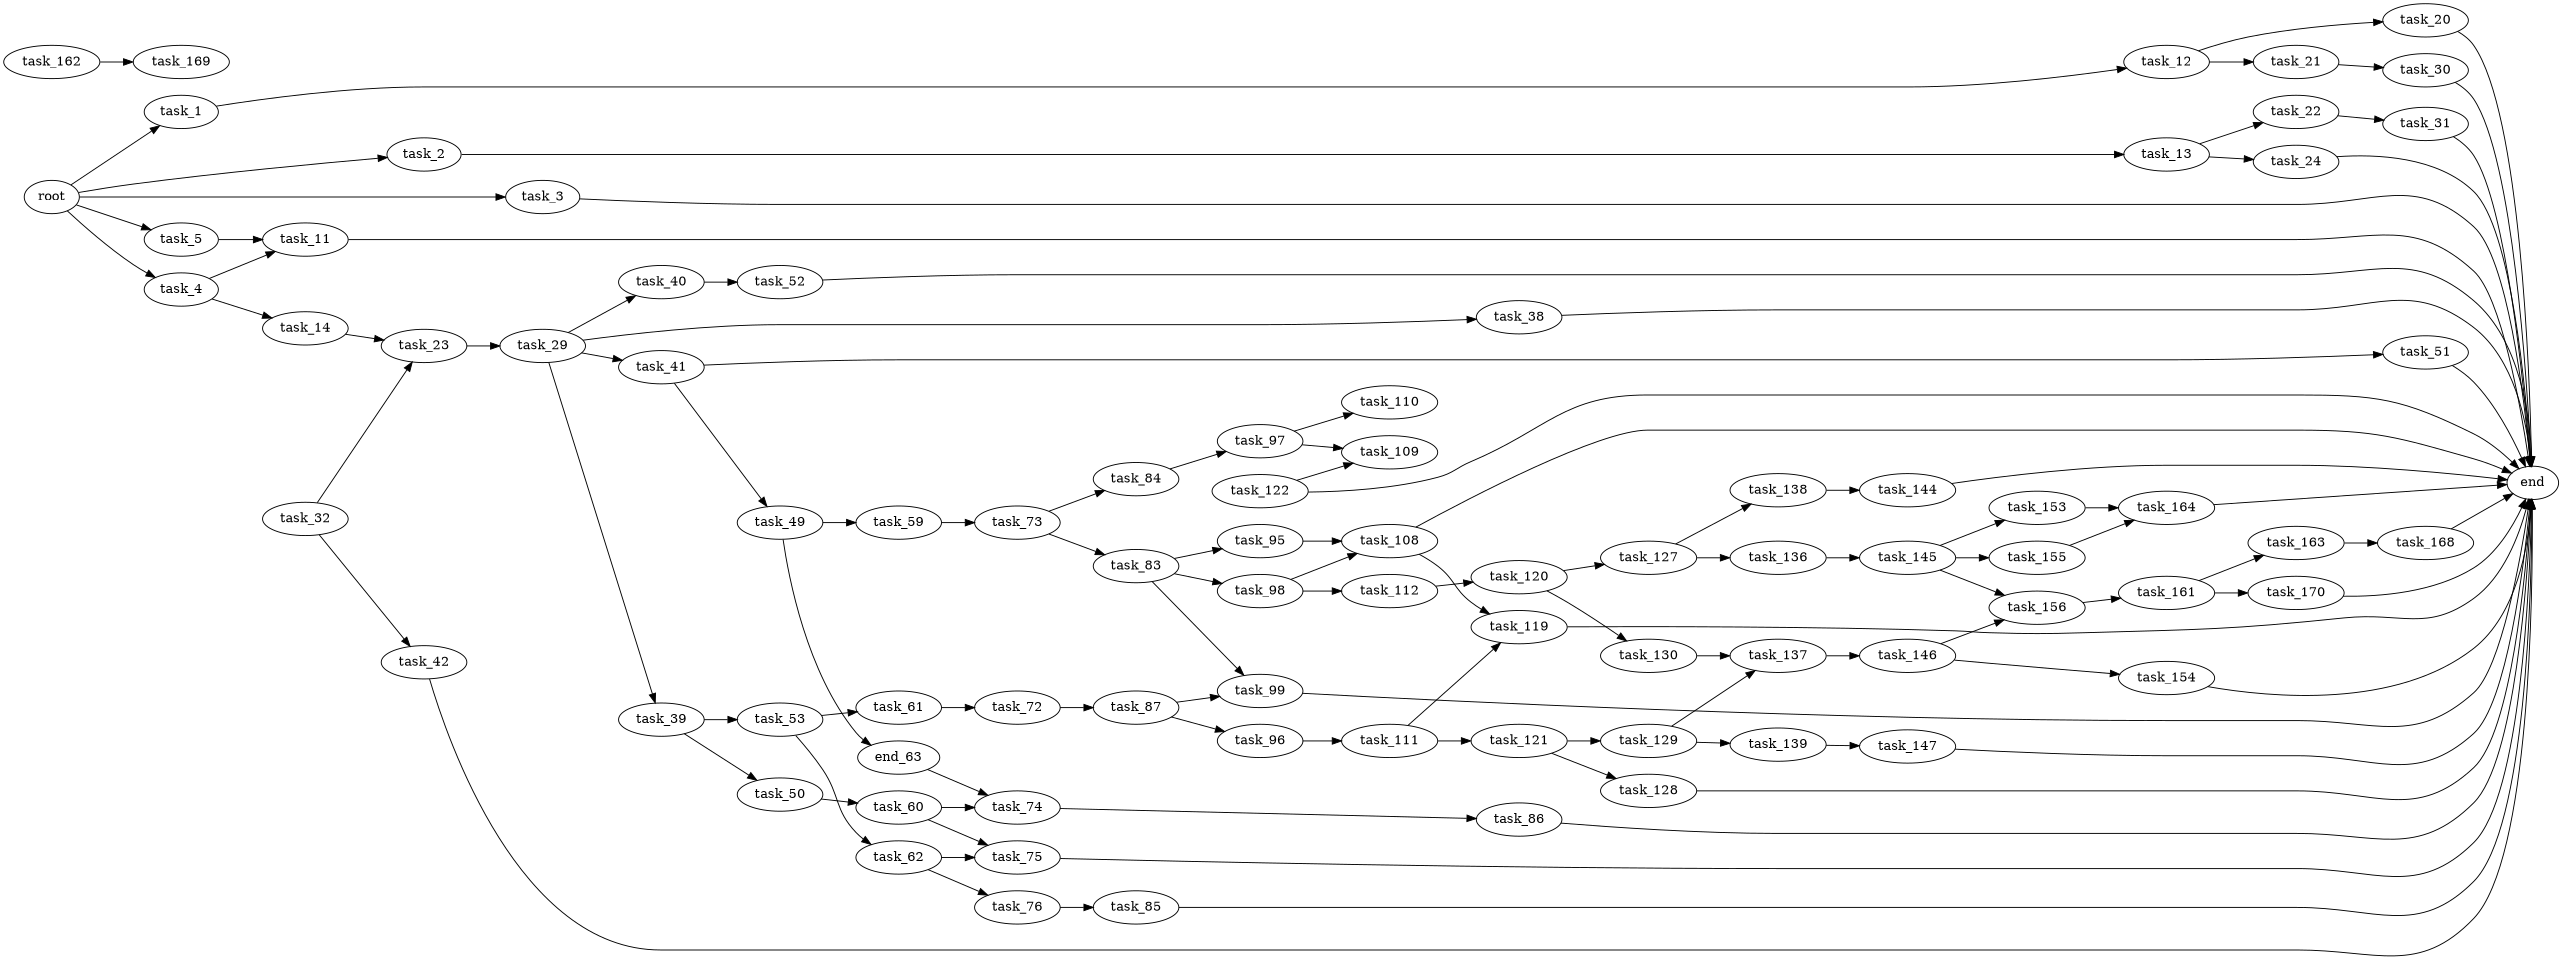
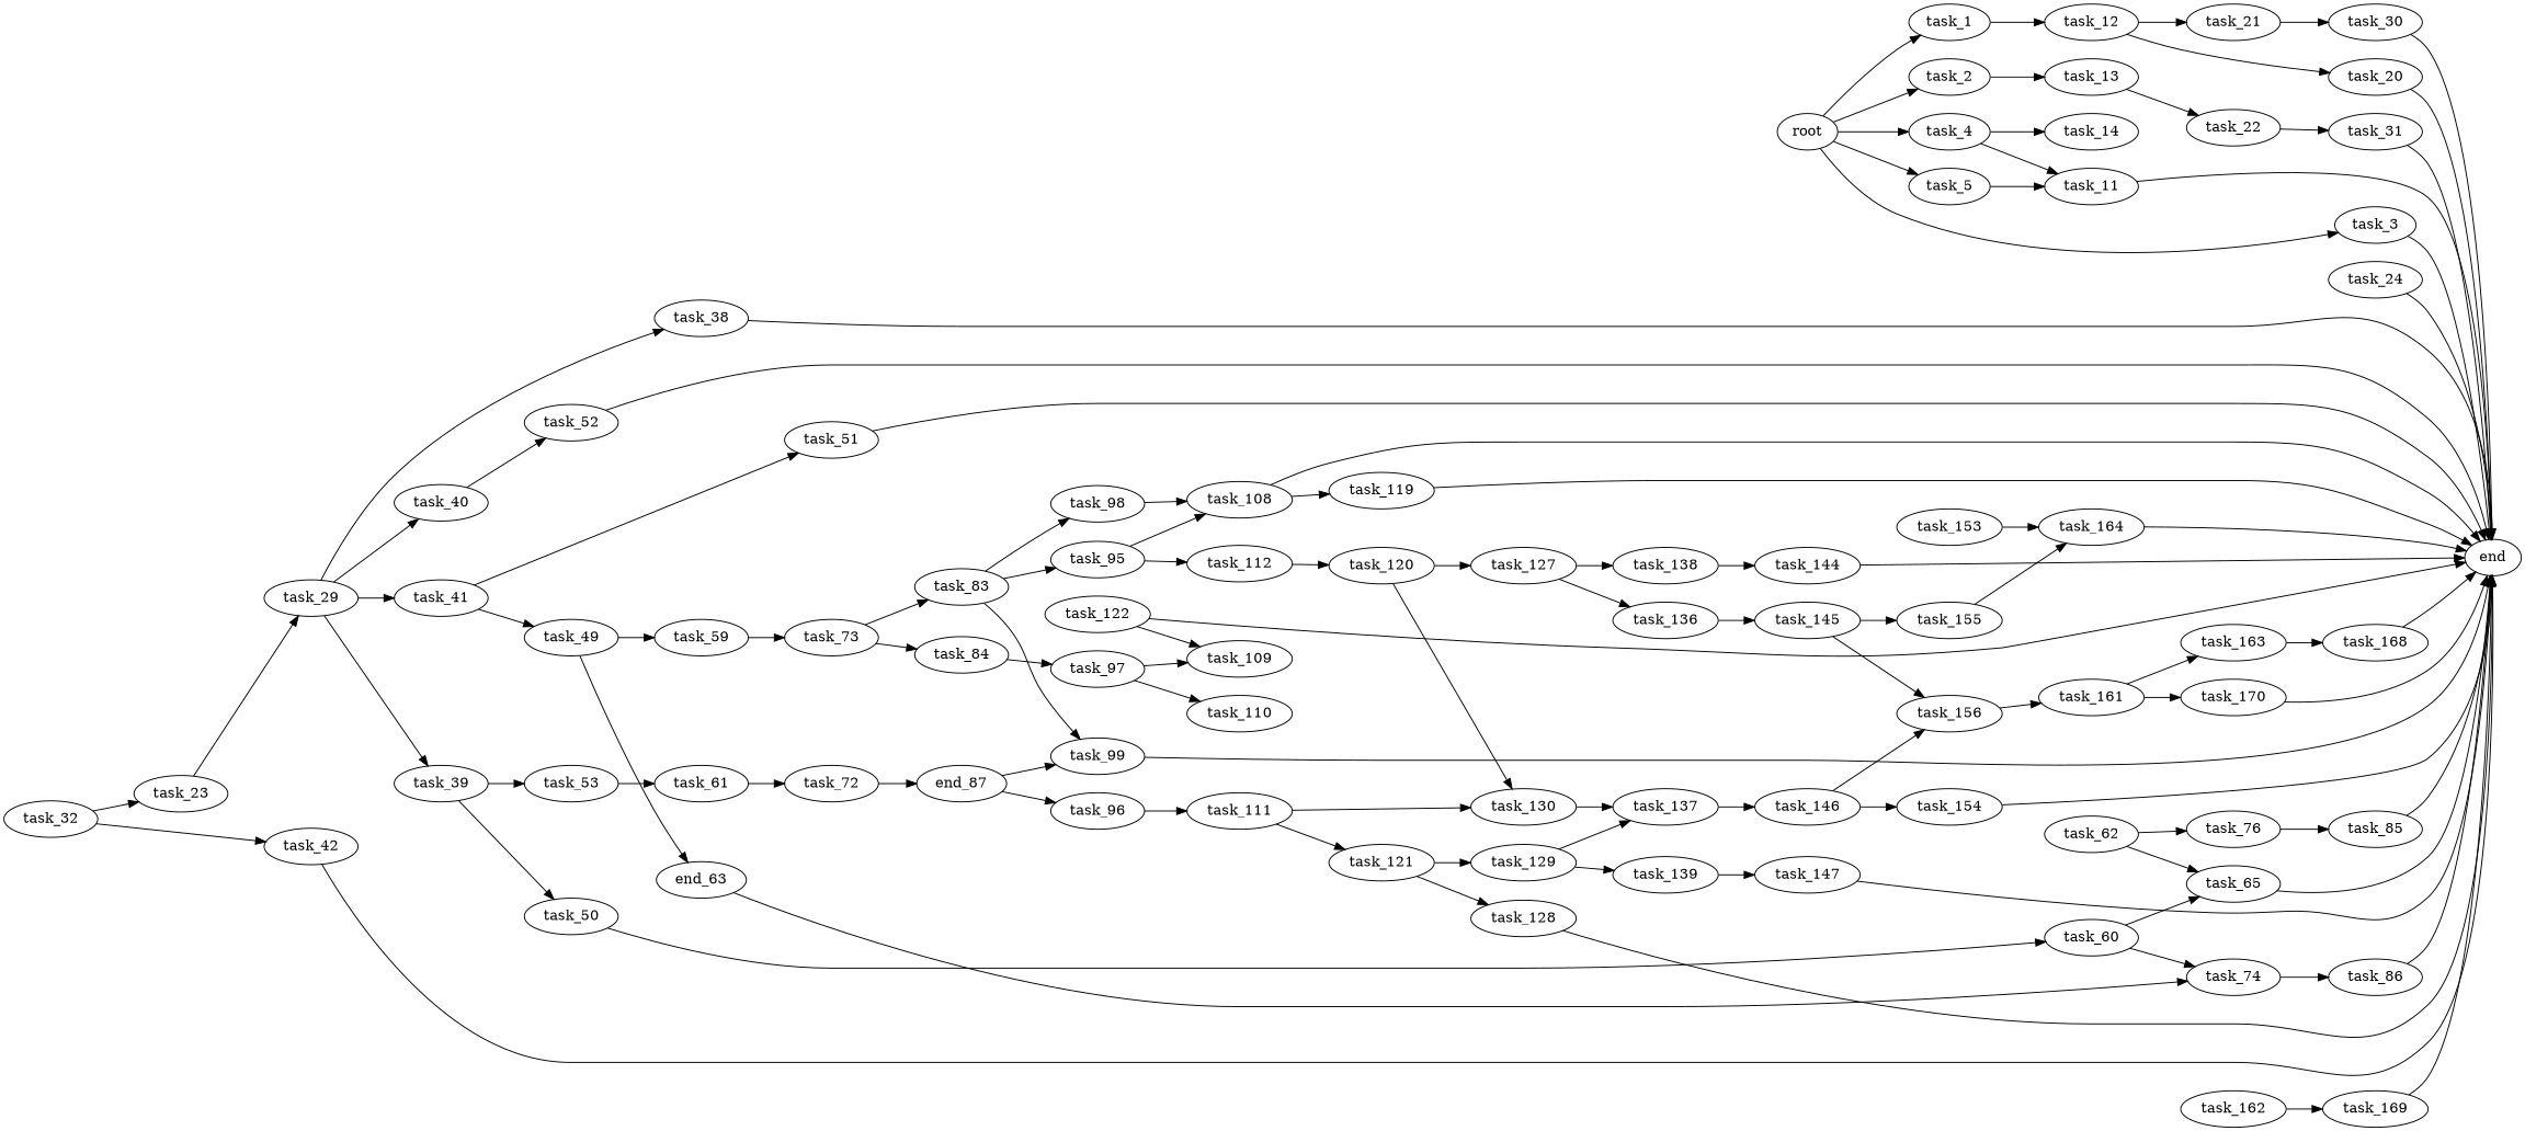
  digraph {
    rankdir=LR
    root
    task_1
    task_2
    task_3
    task_4
    task_5
    task_12
    task_13
    end
    task_11
    task_14
    task_20
    task_21
    task_22
    task_24
    task_23
    task_30
    task_31
    task_29
    task_38
    task_39
    task_40
    task_41
    task_32
    task_42
    task_50
    task_53
    task_52
    task_49
    task_51
    task_60
    task_61
    task_62
    task_59
    n35 [label=end_63]
    task_73
    task_74
-   task_75
+   task_75 [label=task_65]
    task_72
    task_76
    task_83
    task_84
    task_86
-   task_87
+   task_87 [label=end_87]
    task_85
    task_99
    task_96
    task_95
    task_98
    task_97
    task_108
    task_112
    task_110
    task_109
    task_111
    task_119
    task_121
    task_120
    task_122
    task_128
    task_129
    task_127
    task_130
    task_136
    task_138
    task_137
    task_139
    task_145
    task_144
    task_146
    task_147
    task_153
    task_155
    task_156
    task_154
    task_164
    task_161
    task_162
    task_169
    task_163
    task_170
    task_168
    root -> task_1
    root -> task_2
    root -> task_3
    root -> task_4
    root -> task_5
    task_1 -> task_12
    task_2 -> task_13
    task_3 -> end
    task_4 -> task_11
    task_4 -> task_14
    task_5 -> task_11
    task_12 -> task_20
    task_12 -> task_21
    task_13 -> task_22
-   task_13 -> task_24
    task_11 -> end
-   task_14 -> task_23
    task_20 -> end
    task_21 -> task_30
    task_22 -> task_31
    task_24 -> end
    task_23 -> task_29
    task_30 -> end
    task_31 -> end
    task_29 -> task_38
    task_29 -> task_39
    task_29 -> task_40
    task_29 -> task_41
    task_38 -> end
    task_39 -> task_50
    task_39 -> task_53
    task_40 -> task_52
    task_41 -> task_49
    task_41 -> task_51
    task_32 -> task_23
    task_32 -> task_42
    task_42 -> end
    task_50 -> task_60
    task_53 -> task_61
-   task_53 -> task_62
    task_52 -> end
    task_49 -> task_59
    task_49 -> n35
    task_51 -> end
    task_60 -> task_74
    task_60 -> task_75
    task_61 -> task_72
    task_62 -> task_75
    task_62 -> task_76
    task_59 -> task_73
    n35 -> task_74
    task_73 -> task_83
    task_73 -> task_84
    task_74 -> task_86
    task_75 -> end
    task_72 -> task_87
    task_76 -> task_85
    task_83 -> task_99
    task_83 -> task_95
    task_83 -> task_98
    task_84 -> task_97
    task_86 -> end
    task_87 -> task_99
    task_87 -> task_96
    task_85 -> end
    task_99 -> end
    task_96 -> task_111
    task_95 -> task_108
    task_98 -> task_108
-   task_98 -> task_112
+   task_95 -> task_112
    task_97 -> task_110
    task_97 -> task_109
    task_108 -> end
    task_108 -> task_119
    task_112 -> task_120
-   task_111 -> task_119
+   task_111 -> task_130
    task_111 -> task_121
    task_119 -> end
    task_121 -> task_128
    task_121 -> task_129
    task_120 -> task_127
    task_120 -> task_130
    task_122 -> end
    task_122 -> task_109
    task_128 -> end
    task_129 -> task_137
    task_129 -> task_139
    task_127 -> task_136
    task_127 -> task_138
    task_130 -> task_137
    task_136 -> task_145
    task_138 -> task_144
    task_137 -> task_146
    task_139 -> task_147
-   task_145 -> task_153
    task_145 -> task_155
    task_145 -> task_156
    task_144 -> end
    task_146 -> task_156
    task_146 -> task_154
    task_147 -> end
    task_153 -> task_164
    task_155 -> task_164
    task_156 -> task_161
    task_154 -> end
    task_164 -> end
    task_161 -> task_163
    task_161 -> task_170
    task_162 -> task_169
+   task_169 -> end
    task_163 -> task_168
    task_170 -> end
    task_168 -> end
  }
